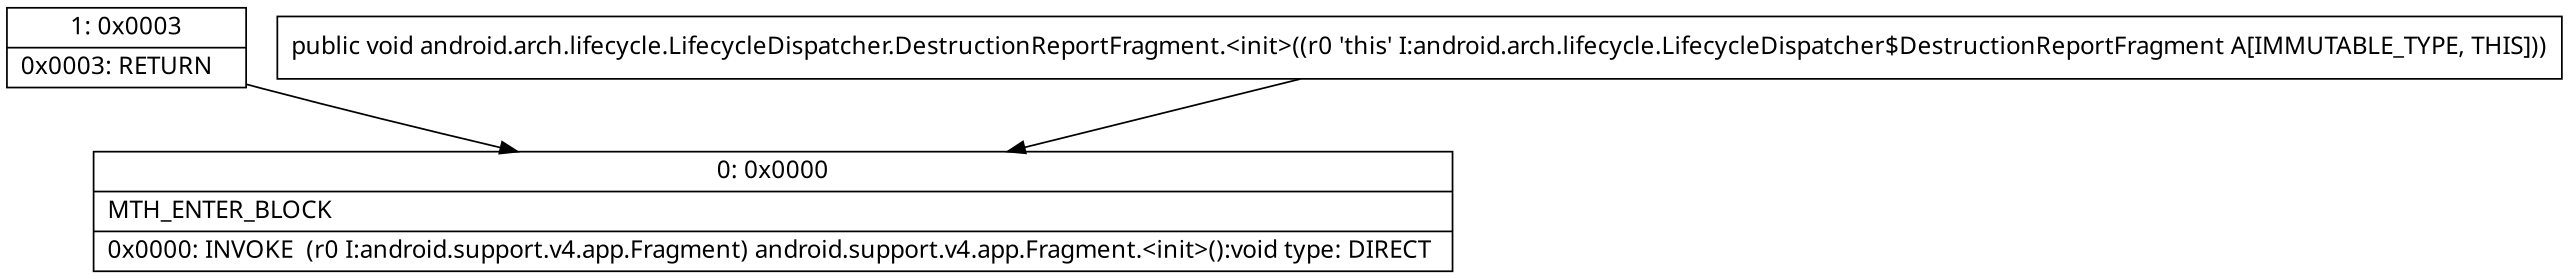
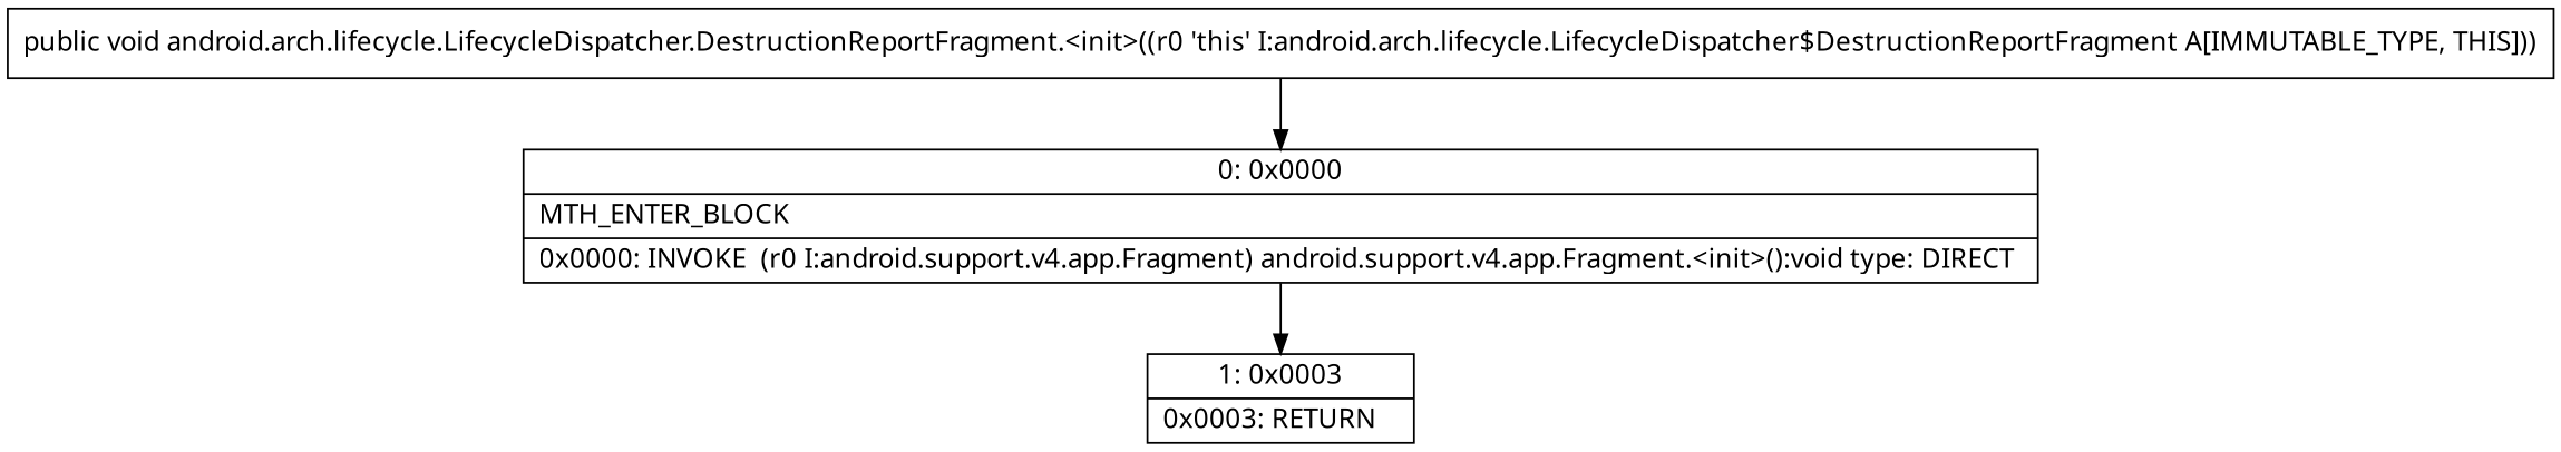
  digraph {
    fontname="Noto Sans"
    node [shape=record fontname="Noto Sans"]
    edge [fontname="Noto Sans"]
    n1 [label="{0\:\ 0x0000|MTH_ENTER_BLOCK\l|0x0000: INVOKE  (r0 I:android.support.v4.app.Fragment) android.support.v4.app.Fragment.\<init\>():void type: DIRECT \l}"]
    n2 [label="{1\:\ 0x0003|0x0003: RETURN   \l}"]
    n3 [label="{public void android.arch.lifecycle.LifecycleDispatcher.DestructionReportFragment.\<init\>((r0 'this' I:android.arch.lifecycle.LifecycleDispatcher$DestructionReportFragment A[IMMUTABLE_TYPE, THIS])) }"]
-   n2 -> n1
+   n1 -> n2
    n3 -> n1
  }
